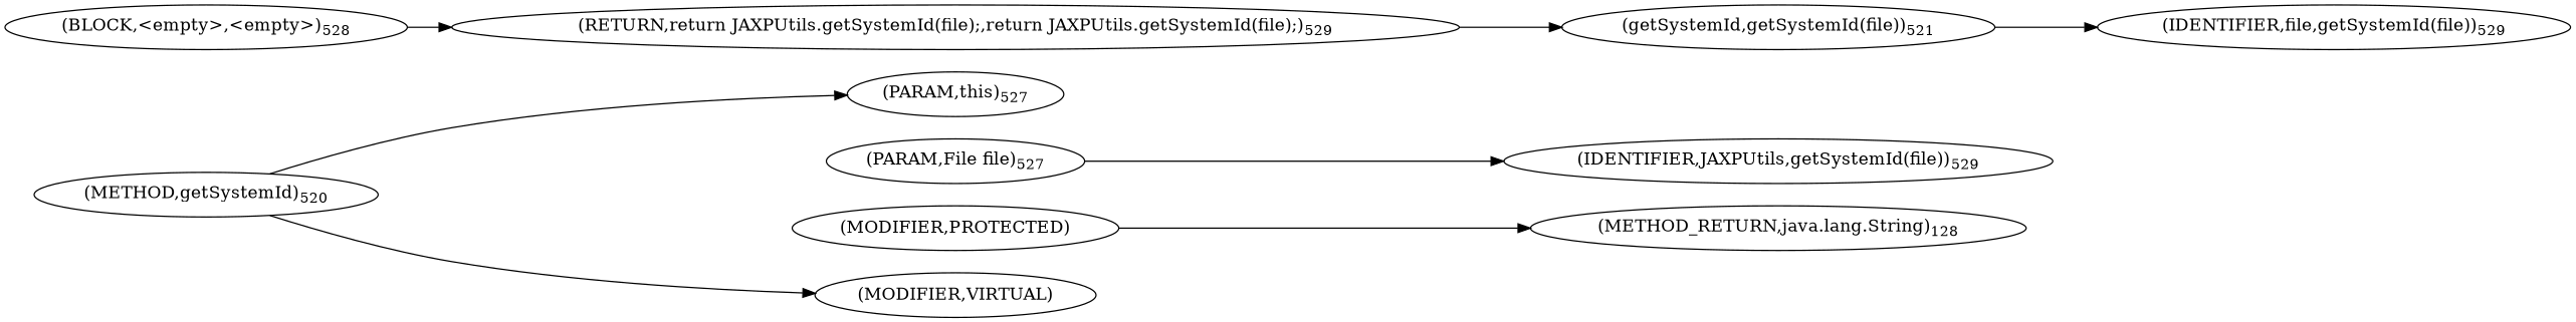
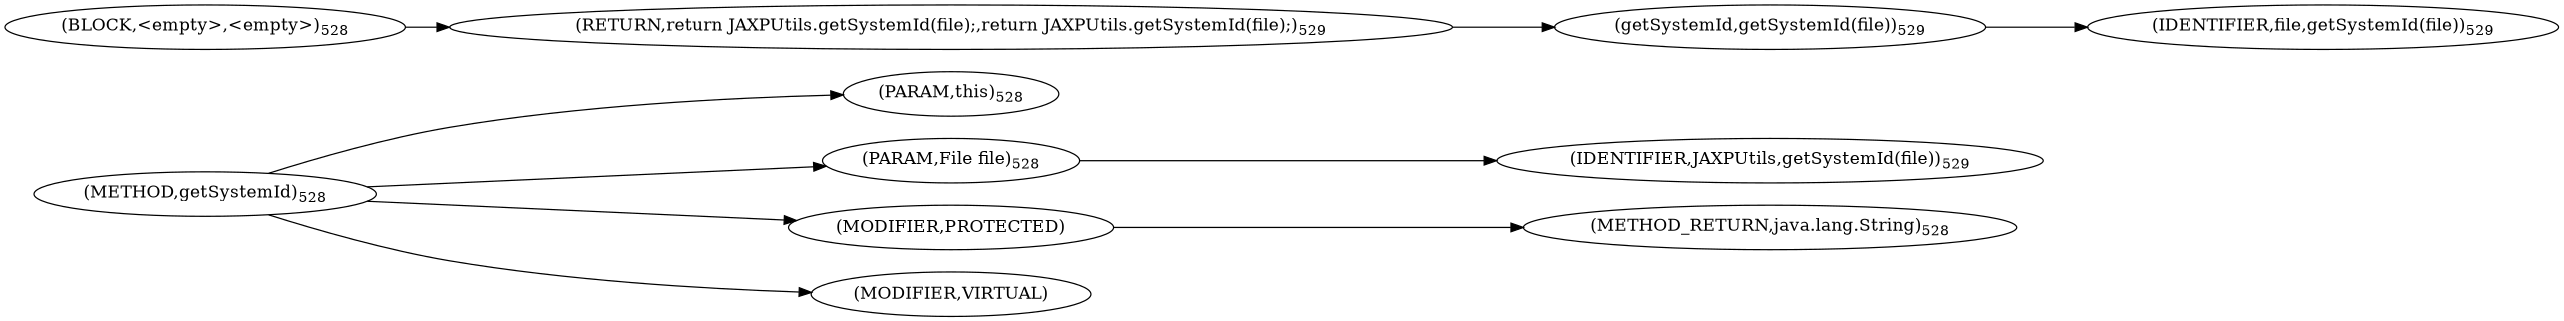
  digraph {
    rankdir=LR
-   n1 [label=<(METHOD,getSystemId)<SUB>520</SUB>>]
-   n2 [label=<(PARAM,this)<SUB>527</SUB>>]
-   n3 [label=<(PARAM,File file)<SUB>527</SUB>>]
+   n1 [label=<(METHOD,getSystemId)<SUB>528</SUB>>]
+   n2 [label=<(PARAM,this)<SUB>528</SUB>>]
+   n3 [label=<(PARAM,File file)<SUB>528</SUB>>]
    n4 [label=<(MODIFIER,PROTECTED)>]
    n5 [label=<(MODIFIER,VIRTUAL)>]
    n6 [label=<(IDENTIFIER,JAXPUtils,getSystemId(file))<SUB>529</SUB>>]
    n7 [label=<(BLOCK,&lt;empty&gt;,&lt;empty&gt;)<SUB>528</SUB>>]
    n8 [label=<(RETURN,return JAXPUtils.getSystemId(file);,return JAXPUtils.getSystemId(file);)<SUB>529</SUB>>]
-   n9 [label=<(METHOD_RETURN,java.lang.String)<SUB>128</SUB>>]
-   n10 [label=<(getSystemId,getSystemId(file))<SUB>521</SUB>>]
+   n9 [label=<(METHOD_RETURN,java.lang.String)<SUB>528</SUB>>]
+   n10 [label=<(getSystemId,getSystemId(file))<SUB>529</SUB>>]
    n11 [label=<(IDENTIFIER,file,getSystemId(file))<SUB>529</SUB>>]
    n1 -> n2
+   n1 -> n3
+   n1 -> n4
    n1 -> n5
    n3 -> n6
    n4 -> n9
    n7 -> n8
    n8 -> n10
    n10 -> n11
  }
